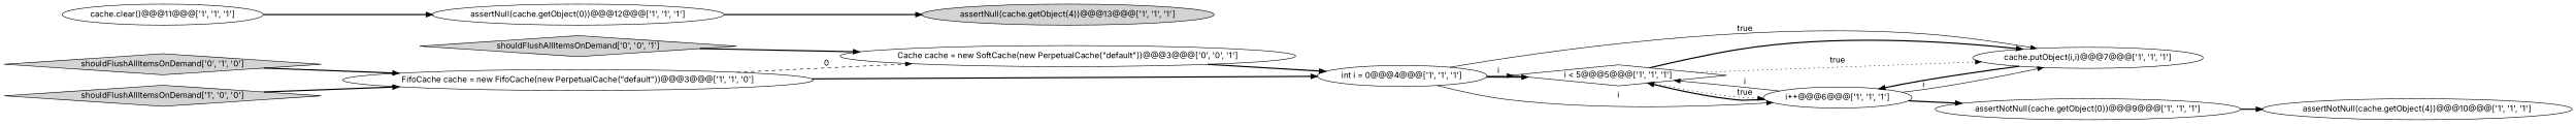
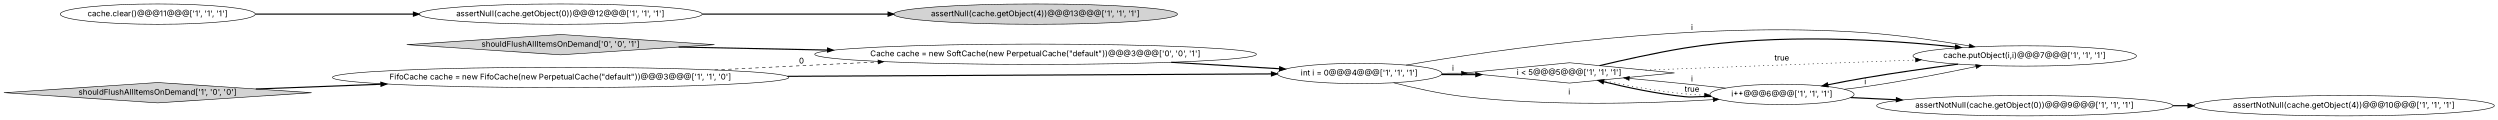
  digraph {
    fontname=Inter
    rankdir=LR
    node [fillcolor=white fontname=Inter shape=ellipse style=filled]
    edge [fontname=Inter style=bold]
    n1 [label="i < 5@@@5@@@['1', '1', '1']" shape=diamond]
    n2 [label="i++@@@6@@@['1', '1', '1']"]
    n3 [label="cache.putObject(i,i)@@@7@@@['1', '1', '1']"]
    n4 [label="assertNotNull(cache.getObject(0))@@@9@@@['1', '1', '1']"]
    n5 [label="assertNotNull(cache.getObject(4))@@@10@@@['1', '1', '1']"]
    n6 [label="cache.clear()@@@11@@@['1', '1', '1']"]
    n7 [label="assertNull(cache.getObject(0))@@@12@@@['1', '1', '1']"]
    n8 [fillcolor=lightgray label="assertNull(cache.getObject(4))@@@13@@@['1', '1', '1']"]
-   n9 [fillcolor=lightgray label="shouldFlushAllItemsOnDemand['0', '1', '0']" shape=diamond]
    n10 [label="FifoCache cache = new FifoCache(new PerpetualCache(\"default\"))@@@3@@@['1', '1', '0']"]
    n11 [label="Cache cache = new SoftCache(new PerpetualCache(\"default\"))@@@3@@@['0', '0', '1']"]
    n12 [label="int i = 0@@@4@@@['1', '1', '1']"]
    n13 [fillcolor=lightgray label="shouldFlushAllItemsOnDemand['0', '0', '1']" shape=diamond]
    n14 [fillcolor=lightgray label="shouldFlushAllItemsOnDemand['1', '0', '0']" shape=diamond]
    n1 -> n2 [label=true style=dotted]
    n1 -> n3
    n1 -> n3 [label=true style=dotted]
    n2 -> n1
    n2 -> n1 [label=i style=solid]
    n2 -> n3 [label=i style=solid]
    n2 -> n4
    n3 -> n2
    n4 -> n5
    n6 -> n7
    n7 -> n8
-   n9 -> n10
    n10 -> n11 [label=0 style=dashed]
    n10 -> n12
    n11 -> n12
    n12 -> n1
    n12 -> n1 [label=i style=solid]
    n12 -> n2 [label=i style=solid]
-   n12 -> n3 [label=true style=solid]
+   n12 -> n3 [label=i style=solid]
    n13 -> n11
    n14 -> n10
  }
